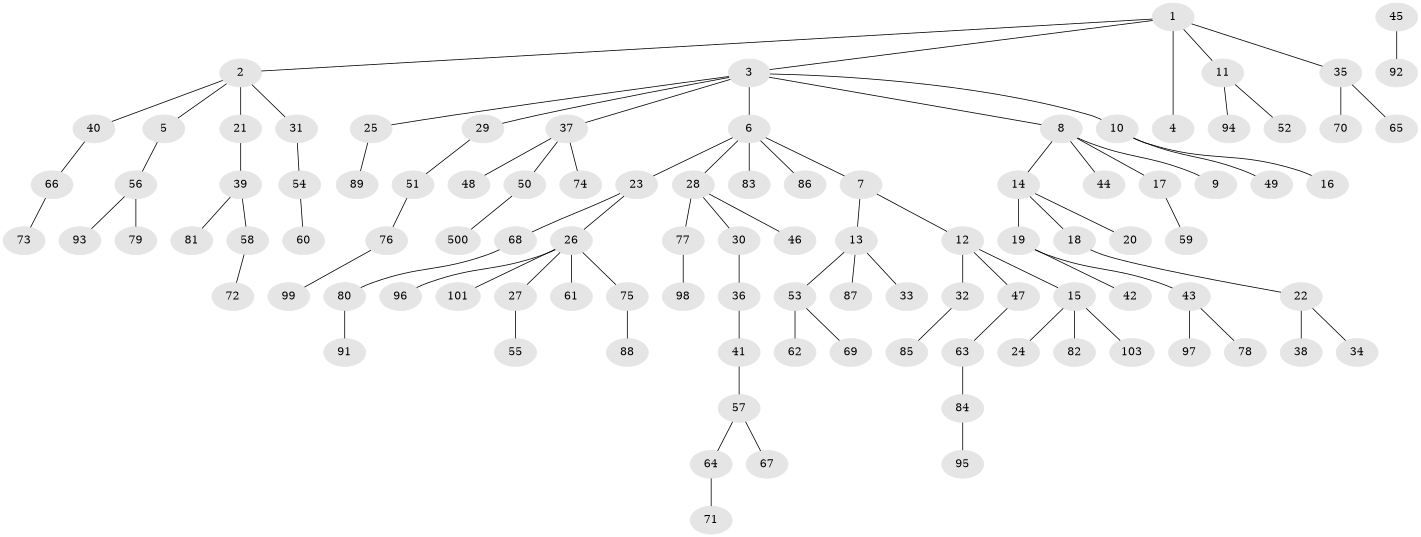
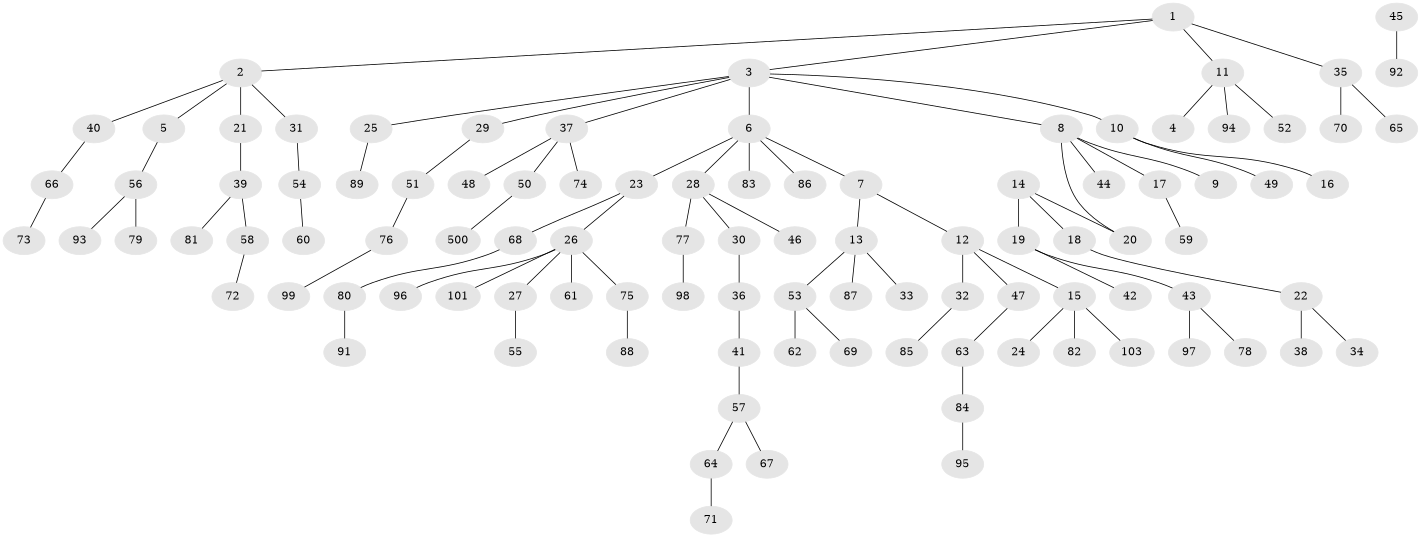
  graph {
    node [color=gray90 style=filled]
    1
    2
    3
    4
    11
    35
    5
    21
    31
    40
    6
    8
    10
    25
    29
    37
    52
    94
    65
    70
    56
    39
    54
    66
    7
    23
    28
    83
    86
    9
    14
    17
    44
    16
    49
    89
    51
    48
    50
    74
    79
    93
    12
    13
    26
    68
    30
    46
    77
    15
    32
    47
    33
    53
    87
    18
    19
    20
    59
    24
    82
    103
    85
    63
    62
    69
    22
    42
    43
    34
    38
    78
    97
    58
    81
    27
    61
    75
    96
    101
    80
    55
    88
    36
    98
    76
    41
    60
    57
    n90 [label=500]
    45
    92
    72
    73
    64
    67
    84
    99
    71
    95
    91
    1 -- 2
    1 -- 3
-   1 -- 4
+   11 -- 4
    1 -- 11
    1 -- 35
    2 -- 5
    2 -- 21
    2 -- 31
    2 -- 40
    3 -- 6
    3 -- 8
    3 -- 10
    3 -- 25
    3 -- 29
    3 -- 37
    11 -- 52
    11 -- 94
    35 -- 65
    35 -- 70
    5 -- 56
    21 -- 39
    31 -- 54
    40 -- 66
    6 -- 7
    6 -- 23
    6 -- 28
    6 -- 83
    6 -- 86
    8 -- 9
-   8 -- 14
+   8 -- 20
    8 -- 17
    8 -- 44
    10 -- 16
    10 -- 49
    25 -- 89
    29 -- 51
    37 -- 48
    37 -- 50
    37 -- 74
    56 -- 79
    56 -- 93
    39 -- 58
    39 -- 81
    54 -- 60
    66 -- 73
    7 -- 12
    7 -- 13
    23 -- 26
    23 -- 68
    28 -- 30
    28 -- 46
    28 -- 77
    14 -- 18
    14 -- 19
    14 -- 20
    17 -- 59
    51 -- 76
    50 -- n90
    12 -- 15
    12 -- 32
    12 -- 47
    13 -- 33
    13 -- 53
    13 -- 87
    26 -- 27
    26 -- 61
    26 -- 75
    26 -- 96
    26 -- 101
    68 -- 80
    30 -- 36
    77 -- 98
    15 -- 24
    15 -- 82
    15 -- 103
    32 -- 85
    47 -- 63
    53 -- 62
    53 -- 69
    18 -- 22
    19 -- 42
    19 -- 43
    63 -- 84
    22 -- 34
    22 -- 38
    43 -- 78
    43 -- 97
    58 -- 72
    27 -- 55
    75 -- 88
    80 -- 91
    36 -- 41
    76 -- 99
    41 -- 57
    57 -- 64
    57 -- 67
    45 -- 92
    64 -- 71
    84 -- 95
  }
